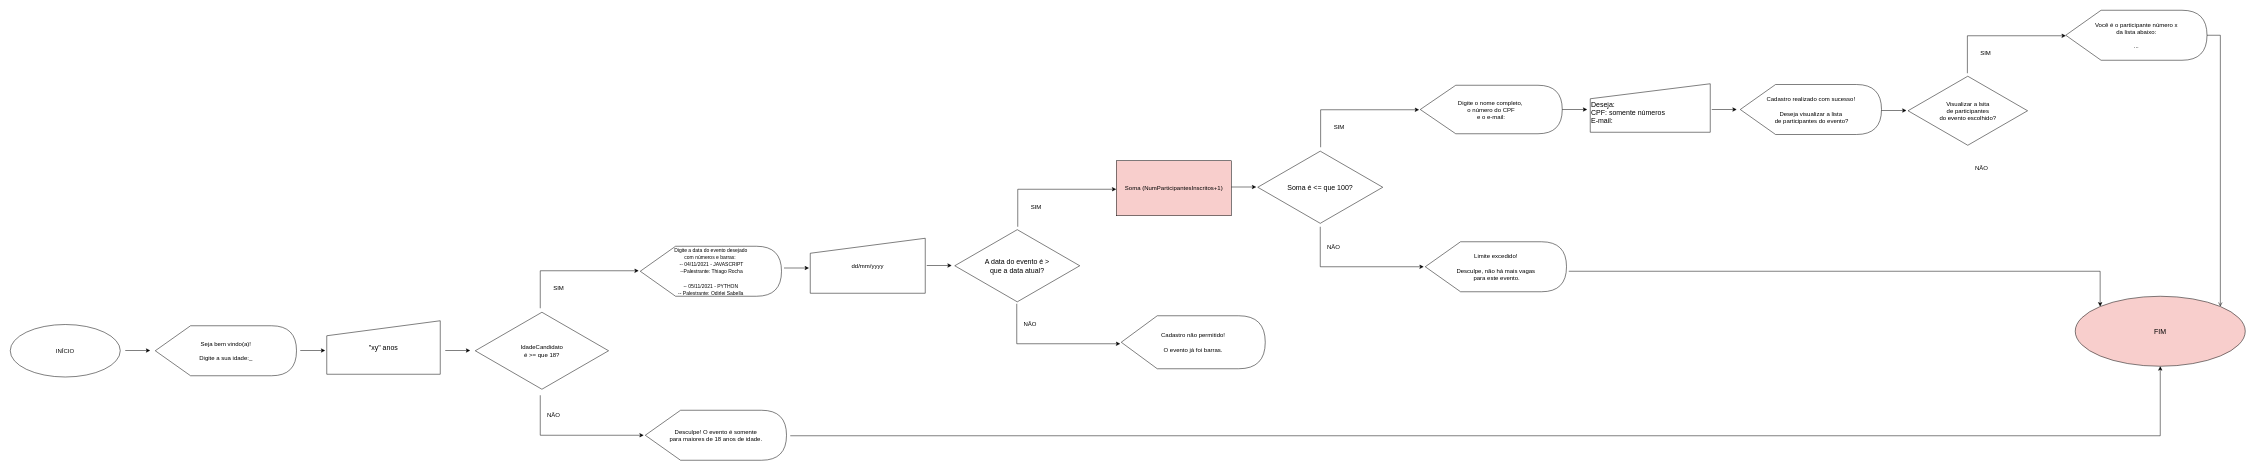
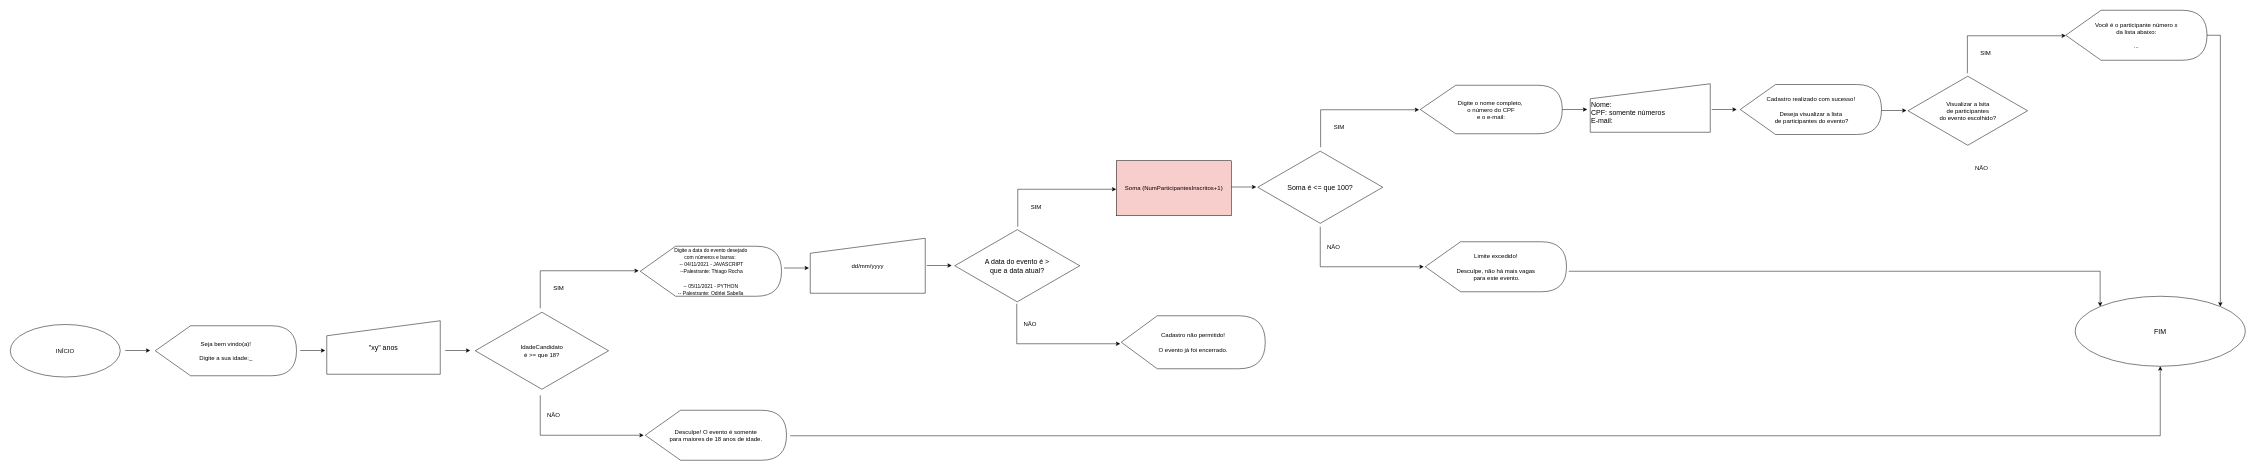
  <mxCell id="0" />
  <mxCell id="1" parent="0" />
  <mxCell id="2" value="INÍCIO" style="ellipse;whiteSpace=wrap;html=1;" parent="1" vertex="1"><mxGeometry x="20" y="648.5" width="220" height="105" as="geometry" /></mxCell>
  <mxCell id="3" value="&lt;div style=&quot;font-size: 14px&quot;&gt;&lt;font style=&quot;font-size: 14px&quot;&gt;A data do evento&amp;nbsp;&lt;/font&gt;&lt;span&gt;é &amp;gt;&lt;/span&gt;&lt;/div&gt;&lt;div style=&quot;font-size: 14px&quot;&gt;&lt;span&gt;que a data atual&lt;/span&gt;&lt;span&gt;?&lt;/span&gt;&lt;/div&gt;" style="html=1;whiteSpace=wrap;aspect=fixed;shape=isoRectangle;align=center;" parent="1" vertex="1"><mxGeometry x="1909" y="456" width="250" height="150" as="geometry" /></mxCell>
- <mxCell id="4" value="&lt;font style=&quot;font-size: 14px&quot;&gt;FIM&lt;/font&gt;" style="ellipse;whiteSpace=wrap;html=1;fillColor=#f8cecc;" parent="1" vertex="1"><mxGeometry x="4150" y="592" width="340" height="140" as="geometry" /></mxCell>
+ <mxCell id="4" value="&lt;font style=&quot;font-size: 14px&quot;&gt;FIM&lt;/font&gt;" style="ellipse;whiteSpace=wrap;html=1;" parent="1" vertex="1"><mxGeometry x="4150" y="592" width="340" height="140" as="geometry" /></mxCell>
  <mxCell id="5" style="edgeStyle=elbowEdgeStyle;rounded=0;orthogonalLoop=1;jettySize=auto;elbow=vertical;html=1;" parent="1" edge="1"><mxGeometry relative="1" as="geometry"><mxPoint y="790" as="sourcePoint" x="1080" /><mxPoint x="1287" y="870" as="targetPoint" /><Array as="points"><mxPoint y="870" x="1080" /></Array></mxGeometry></mxCell>
  <mxCell id="6" style="edgeStyle=elbowEdgeStyle;rounded=0;orthogonalLoop=1;jettySize=auto;elbow=vertical;html=1;" parent="1" edge="1"><mxGeometry relative="1" as="geometry"><mxPoint y="616" as="sourcePoint" x="1080" /><mxPoint x="1277" y="541" as="targetPoint" /><Array as="points"><mxPoint x="1187" y="541" /></Array></mxGeometry></mxCell>
  <mxCell id="7" value="&lt;div&gt;&lt;span&gt;IdadeCandidato&lt;/span&gt;&lt;/div&gt;&lt;div&gt;&lt;span&gt;é &amp;gt;= que 18?&lt;/span&gt;&lt;br&gt;&lt;/div&gt;" style="html=1;whiteSpace=wrap;aspect=fixed;shape=isoRectangle;align=center;" parent="1" vertex="1"><mxGeometry x="950" y="621" width="266.67" height="160" as="geometry" /></mxCell>
  <mxCell id="8" style="edgeStyle=elbowEdgeStyle;rounded=0;orthogonalLoop=1;jettySize=auto;elbow=vertical;html=1;entryX=0.5;entryY=1;entryDx=0;entryDy=0;" parent="1" target="4" edge="1"><mxGeometry relative="1" as="geometry"><mxPoint x="1580" y="871" as="sourcePoint" /><Array as="points"><mxPoint x="3590" y="871" /><mxPoint x="3560" y="861" /><mxPoint x="3570" y="841" /></Array></mxGeometry></mxCell>
  <mxCell id="9" value="Desculpe! O evento é somente&lt;br&gt;para maiores de 18 anos de idade." style="shape=display;whiteSpace=wrap;html=1;align=center;" parent="1" vertex="1"><mxGeometry x="1290" y="820" width="282.5" height="100" as="geometry" /></mxCell>
  <mxCell id="10" value="" style="endArrow=classic;html=1;" parent="1" edge="1"><mxGeometry width="50" height="50" relative="1" as="geometry"><mxPoint x="250" y="700.5" as="sourcePoint" /><mxPoint x="300" y="700.5" as="targetPoint" /></mxGeometry></mxCell>
  <mxCell id="11" value="&lt;div style=&quot;text-align: justify&quot;&gt;&lt;span style=&quot;font-size: 14px&quot;&gt;&quot;xy&quot; anos&lt;/span&gt;&lt;/div&gt;" style="shape=manualInput;whiteSpace=wrap;html=1;align=center;" parent="1" vertex="1"><mxGeometry x="653" y="641" width="227" height="107" as="geometry" /></mxCell>
  <mxCell id="12" value="" style="endArrow=classic;html=1;" parent="1" edge="1"><mxGeometry width="50" height="50" relative="1" as="geometry"><mxPoint x="2462" y="373.5" as="sourcePoint" /><mxPoint x="2512" y="373.5" as="targetPoint" /></mxGeometry></mxCell>
  <mxCell id="13" value="&lt;font style=&quot;font-size: 12px&quot;&gt;&lt;span&gt;Seja bem vindo(a)!&lt;/span&gt;&lt;br&gt;&lt;br&gt;&lt;span&gt;Digite a sua idade:_&lt;br&gt;&lt;/span&gt;&lt;/font&gt;" style="shape=display;whiteSpace=wrap;html=1;align=center;" parent="1" vertex="1"><mxGeometry x="310" y="651" width="282.5" height="100" as="geometry" /></mxCell>
  <mxCell id="14" value="" style="endArrow=classic;html=1;" parent="1" edge="1"><mxGeometry width="50" height="50" relative="1" as="geometry"><mxPoint x="600" y="700.5" as="sourcePoint" /><mxPoint x="650" y="700.5" as="targetPoint" /></mxGeometry></mxCell>
  <mxCell id="15" value="" style="endArrow=classic;html=1;" parent="1" edge="1"><mxGeometry width="50" height="50" relative="1" as="geometry"><mxPoint x="890" y="700.5" as="sourcePoint" /><mxPoint x="940" y="700.5" as="targetPoint" /></mxGeometry></mxCell>
  <mxCell id="16" value="NÃO" style="text;html=1;strokeColor=none;fillColor=none;align=center;verticalAlign=middle;whiteSpace=wrap;rounded=0;" parent="1" vertex="1"><mxGeometry x="1087" y="820" width="40" height="20" as="geometry" /></mxCell>
  <mxCell id="17" value="&lt;p&gt;&lt;font style=&quot;font-size: 10px&quot;&gt;&lt;font&gt;Digite a data do evento desejado&lt;br&gt;&lt;/font&gt;&lt;font&gt;com números e barras:&amp;nbsp;&lt;br&gt;&lt;/font&gt;&amp;nbsp;-- 04/11/2021 - JAVASCRIPT&lt;br&gt;&amp;nbsp;--Palestrante: Thiago Rocha&lt;br&gt;&amp;nbsp;&lt;br&gt;-- 05/11/2021 -&amp;nbsp;&lt;span&gt;PYTHON&lt;br&gt;&lt;/span&gt;-- Palestrante: Odirlei Sabella&lt;/font&gt;&lt;/p&gt;" style="shape=display;whiteSpace=wrap;html=1;align=center;" parent="1" vertex="1"><mxGeometry x="1280" y="492" width="282.5" height="100" as="geometry" /></mxCell>
  <mxCell id="18" value="SIM" style="text;html=1;strokeColor=none;fillColor=none;align=center;verticalAlign=middle;whiteSpace=wrap;rounded=0;" parent="1" vertex="1"><mxGeometry x="1097" y="566" width="40" height="20" as="geometry" /></mxCell>
  <mxCell id="19" value="" style="endArrow=classic;html=1;" parent="1" edge="1"><mxGeometry width="50" height="50" relative="1" as="geometry"><mxPoint x="1853" y="530.5" as="sourcePoint" /><mxPoint x="1903" y="530.5" as="targetPoint" /></mxGeometry></mxCell>
  <mxCell id="20" value="&lt;font&gt;&lt;font style=&quot;font-size: 12px&quot;&gt;Digite o nome completo,&amp;nbsp;&lt;br&gt;o número do CPF&lt;br&gt;e o e-mail:&lt;br&gt;&lt;/font&gt;&lt;/font&gt;" style="shape=display;whiteSpace=wrap;html=1;align=center;" parent="1" vertex="1"><mxGeometry x="2840" y="170" width="284" height="97" as="geometry" /></mxCell>
- <mxCell id="21" value="&lt;div&gt;&lt;span style=&quot;font-size: 14px&quot;&gt;&lt;br&gt;&lt;/span&gt;&lt;/div&gt;&lt;div&gt;&lt;span style=&quot;font-size: 14px&quot;&gt;Deseja:&lt;/span&gt;&lt;/div&gt;&lt;div&gt;&lt;span style=&quot;font-size: 14px&quot;&gt;CPF: somente números&lt;/span&gt;&lt;/div&gt;&lt;div&gt;&lt;span style=&quot;font-size: 14px&quot;&gt;E-mail:&lt;/span&gt;&lt;/div&gt;" style="shape=manualInput;whiteSpace=wrap;html=1;align=left;" parent="1" vertex="1"><mxGeometry x="3180" y="167" width="240" height="97" as="geometry" /></mxCell>
+ <mxCell id="21" value="&lt;div&gt;&lt;span style=&quot;font-size: 14px&quot;&gt;&lt;br&gt;&lt;/span&gt;&lt;/div&gt;&lt;div&gt;&lt;span style=&quot;font-size: 14px&quot;&gt;Nome:&lt;/span&gt;&lt;/div&gt;&lt;div&gt;&lt;span style=&quot;font-size: 14px&quot;&gt;CPF: somente números&lt;/span&gt;&lt;/div&gt;&lt;div&gt;&lt;span style=&quot;font-size: 14px&quot;&gt;E-mail:&lt;/span&gt;&lt;/div&gt;" style="shape=manualInput;whiteSpace=wrap;html=1;align=left;" parent="1" vertex="1"><mxGeometry x="3180" y="167" width="240" height="97" as="geometry" /></mxCell>
  <mxCell id="22" value="&lt;div&gt;&lt;span&gt;Cadastro realizado com sucesso!&lt;/span&gt;&lt;/div&gt;&lt;font&gt;&lt;div&gt;&lt;br&gt;&lt;/div&gt;&lt;div&gt;&lt;span&gt;Deseja visualizar&amp;nbsp;a lista&lt;/span&gt;&lt;/div&gt;&lt;div&gt;&lt;span&gt;&amp;nbsp;de participantes do evento?&lt;/span&gt;&lt;/div&gt;&lt;/font&gt;" style="shape=display;whiteSpace=wrap;html=1;align=center;" parent="1" vertex="1"><mxGeometry x="3480" y="168.5" width="282.5" height="100" as="geometry" /></mxCell>
  <mxCell id="23" value="&lt;div&gt;&lt;font style=&quot;font-size: 12px&quot;&gt;Visualizar a lsita&lt;/font&gt;&lt;/div&gt;&lt;div&gt;&lt;font style=&quot;font-size: 12px&quot;&gt;de participantes&lt;/font&gt;&lt;/div&gt;&lt;div&gt;&lt;font style=&quot;font-size: 12px&quot;&gt;do evento escolhido?&lt;/font&gt;&lt;/div&gt;" style="html=1;whiteSpace=wrap;aspect=fixed;shape=isoRectangle;align=center;" parent="1" vertex="1"><mxGeometry x="3815.5" y="149.25" width="239.17" height="143.5" as="geometry" /></mxCell>
  <mxCell id="24" style="edgeStyle=elbowEdgeStyle;rounded=0;orthogonalLoop=1;jettySize=auto;elbow=vertical;html=1;" parent="1" edge="1"><mxGeometry relative="1" as="geometry"><mxPoint x="2035" y="453" as="sourcePoint" /><mxPoint x="2232" y="378" as="targetPoint" /><Array as="points"><mxPoint x="2142" y="378" /></Array></mxGeometry></mxCell>
  <mxCell id="25" value="SIM" style="text;html=1;strokeColor=none;fillColor=none;align=center;verticalAlign=middle;whiteSpace=wrap;rounded=0;" parent="1" vertex="1"><mxGeometry x="2052" y="403" width="40" height="20" as="geometry" /></mxCell>
  <mxCell id="26" style="edgeStyle=elbowEdgeStyle;rounded=0;orthogonalLoop=1;jettySize=auto;elbow=vertical;html=1;" parent="1" edge="1"><mxGeometry relative="1" as="geometry"><mxPoint x="2033" y="607" as="sourcePoint" /><mxPoint x="2240" y="687" as="targetPoint" /><Array as="points"><mxPoint x="2033" y="687" /></Array></mxGeometry></mxCell>
- <mxCell id="27" value="Cadastro não permitido!&lt;br&gt;&lt;br&gt;O evento já foi barras." style="shape=display;whiteSpace=wrap;html=1;align=center;" parent="1" vertex="1"><mxGeometry x="2242" y="631" width="288" height="106" as="geometry" /></mxCell>
+ <mxCell id="27" value="Cadastro não permitido!&lt;br&gt;&lt;br&gt;O evento já foi encerrado." style="shape=display;whiteSpace=wrap;html=1;align=center;" parent="1" vertex="1"><mxGeometry x="2242" y="631" width="288" height="106" as="geometry" /></mxCell>
  <mxCell id="28" value="NÃO" style="text;html=1;strokeColor=none;fillColor=none;align=center;verticalAlign=middle;whiteSpace=wrap;rounded=0;" parent="1" vertex="1"><mxGeometry x="2040" y="637" width="40" height="20" as="geometry" /></mxCell>
  <mxCell id="29" value="&lt;div style=&quot;font-size: 14px&quot;&gt;&lt;span&gt;Soma é &amp;lt;= que 100?&lt;/span&gt;&lt;br&gt;&lt;/div&gt;" style="html=1;whiteSpace=wrap;aspect=fixed;shape=isoRectangle;align=center;" parent="1" vertex="1"><mxGeometry x="2515" y="299" width="250" height="150" as="geometry" /></mxCell>
  <mxCell id="30" value="Soma (NumParticipantesInscritos+1)" style="html=1;dashed=0;whitespace=wrap;fillColor=#f8cecc;" parent="1" vertex="1"><mxGeometry x="2232" y="321" width="230" height="110" as="geometry" /></mxCell>
  <mxCell id="31" style="edgeStyle=elbowEdgeStyle;rounded=0;orthogonalLoop=1;jettySize=auto;elbow=vertical;html=1;" parent="1" edge="1"><mxGeometry relative="1" as="geometry"><mxPoint x="2640.75" y="294" as="sourcePoint" /><mxPoint x="2837.75" y="219" as="targetPoint" /><Array as="points"><mxPoint x="2747.75" y="219" /></Array></mxGeometry></mxCell>
  <mxCell id="32" value="SIM" style="text;html=1;strokeColor=none;fillColor=none;align=center;verticalAlign=middle;whiteSpace=wrap;rounded=0;" parent="1" vertex="1"><mxGeometry x="2657.75" y="244" width="40" height="20" as="geometry" /></mxCell>
  <mxCell id="33" value="" style="endArrow=classic;html=1;" parent="1" edge="1"><mxGeometry width="50" height="50" relative="1" as="geometry"><mxPoint x="3124" y="218.5" as="sourcePoint" /><mxPoint x="3174" y="218.5" as="targetPoint" /></mxGeometry></mxCell>
  <mxCell id="34" style="edgeStyle=elbowEdgeStyle;rounded=0;orthogonalLoop=1;jettySize=auto;elbow=vertical;html=1;" parent="1" edge="1"><mxGeometry relative="1" as="geometry"><mxPoint x="2640" y="453" as="sourcePoint" /><mxPoint x="2847" y="533" as="targetPoint" /><Array as="points"><mxPoint x="2640" y="533" /></Array></mxGeometry></mxCell>
  <mxCell id="35" style="edgeStyle=elbowEdgeStyle;rounded=0;orthogonalLoop=1;jettySize=auto;elbow=vertical;html=1;entryX=0;entryY=0;entryDx=0;entryDy=0;" parent="1" target="4" edge="1"><mxGeometry relative="1" as="geometry"><mxPoint x="3137" y="542" as="sourcePoint" /><Array as="points"><mxPoint x="3940" y="542" /></Array></mxGeometry></mxCell>
  <mxCell id="36" value="Limite excedido!&lt;br&gt;&lt;br&gt;Desculpe, não há mais vagas&lt;br&gt;&amp;nbsp;para este evento." style="shape=display;whiteSpace=wrap;html=1;align=center;" parent="1" vertex="1"><mxGeometry x="2850" y="483" width="282.5" height="100" as="geometry" /></mxCell>
  <mxCell id="37" value="NÃO" style="text;html=1;strokeColor=none;fillColor=none;align=center;verticalAlign=middle;whiteSpace=wrap;rounded=0;" parent="1" vertex="1"><mxGeometry x="2647" y="483" width="40" height="20" as="geometry" /></mxCell>
  <mxCell id="38" value="" style="endArrow=classic;html=1;" parent="1" edge="1"><mxGeometry width="50" height="50" relative="1" as="geometry"><mxPoint x="3423" y="218.5" as="sourcePoint" /><mxPoint x="3473" y="218.5" as="targetPoint" /></mxGeometry></mxCell>
  <mxCell id="39" value="" style="endArrow=classic;html=1;" parent="1" edge="1"><mxGeometry width="50" height="50" relative="1" as="geometry"><mxPoint x="3762.5" y="220.5" as="sourcePoint" /><mxPoint x="3812.5" y="220.5" as="targetPoint" /></mxGeometry></mxCell>
  <mxCell id="40" style="edgeStyle=elbowEdgeStyle;rounded=0;orthogonalLoop=1;jettySize=auto;elbow=vertical;html=1;" parent="1" edge="1"><mxGeometry relative="1" as="geometry"><mxPoint x="3934.25" y="146" as="sourcePoint" /><mxPoint x="4131.25" y="71" as="targetPoint" /><Array as="points"><mxPoint x="4041.25" y="71" /></Array></mxGeometry></mxCell>
  <mxCell id="41" value="SIM" style="text;html=1;strokeColor=none;fillColor=none;align=center;verticalAlign=middle;whiteSpace=wrap;rounded=0;" parent="1" vertex="1"><mxGeometry x="3951.25" y="96" width="40" height="20" as="geometry" /></mxCell>
  <mxCell id="42" value="NÃO" style="text;html=1;strokeColor=none;fillColor=none;align=center;verticalAlign=middle;whiteSpace=wrap;rounded=0;" parent="1" vertex="1"><mxGeometry x="3942.5" y="326" width="40" height="20" as="geometry" /></mxCell>
- <mxCell id="43" style="edgeStyle=orthogonalEdgeStyle;rounded=0;orthogonalLoop=1;jettySize=auto;html=1;exitX=1;exitY=0.5;exitDx=0;exitDy=0;exitPerimeter=0;entryX=1;entryY=0;entryDx=0;entryDy=0;endArrow=open;" parent="1" source="44" target="4" edge="1"><mxGeometry relative="1" as="geometry" /></mxCell>
+ <mxCell id="43" style="edgeStyle=orthogonalEdgeStyle;rounded=0;orthogonalLoop=1;jettySize=auto;html=1;exitX=1;exitY=0.5;exitDx=0;exitDy=0;exitPerimeter=0;entryX=1;entryY=0;entryDx=0;entryDy=0;" parent="1" source="44" target="4" edge="1"><mxGeometry relative="1" as="geometry" /></mxCell>
  <mxCell id="44" value="&lt;div&gt;Você é o participante número x&lt;/div&gt;&lt;div&gt;da lista abaixo:&lt;/div&gt;&lt;div&gt;&lt;br&gt;&lt;/div&gt;&lt;div&gt;...&lt;/div&gt;" style="shape=display;whiteSpace=wrap;html=1;align=center;" parent="1" vertex="1"><mxGeometry x="4131" y="20" width="282.5" height="100" as="geometry" /></mxCell>
  <mxCell id="45" value="&lt;div style=&quot;text-align: justify&quot;&gt;dd/mm/yyyy&lt;/div&gt;" style="shape=manualInput;whiteSpace=wrap;html=1;align=center;" parent="1" vertex="1"><mxGeometry x="1620" y="476" width="230" height="110" as="geometry" /></mxCell>
  <mxCell id="46" value="" style="endArrow=classic;html=1;" parent="1" edge="1"><mxGeometry width="50" height="50" relative="1" as="geometry"><mxPoint x="1567.5" y="535.5" as="sourcePoint" /><mxPoint x="1617.5" y="535.5" as="targetPoint" /></mxGeometry></mxCell>
